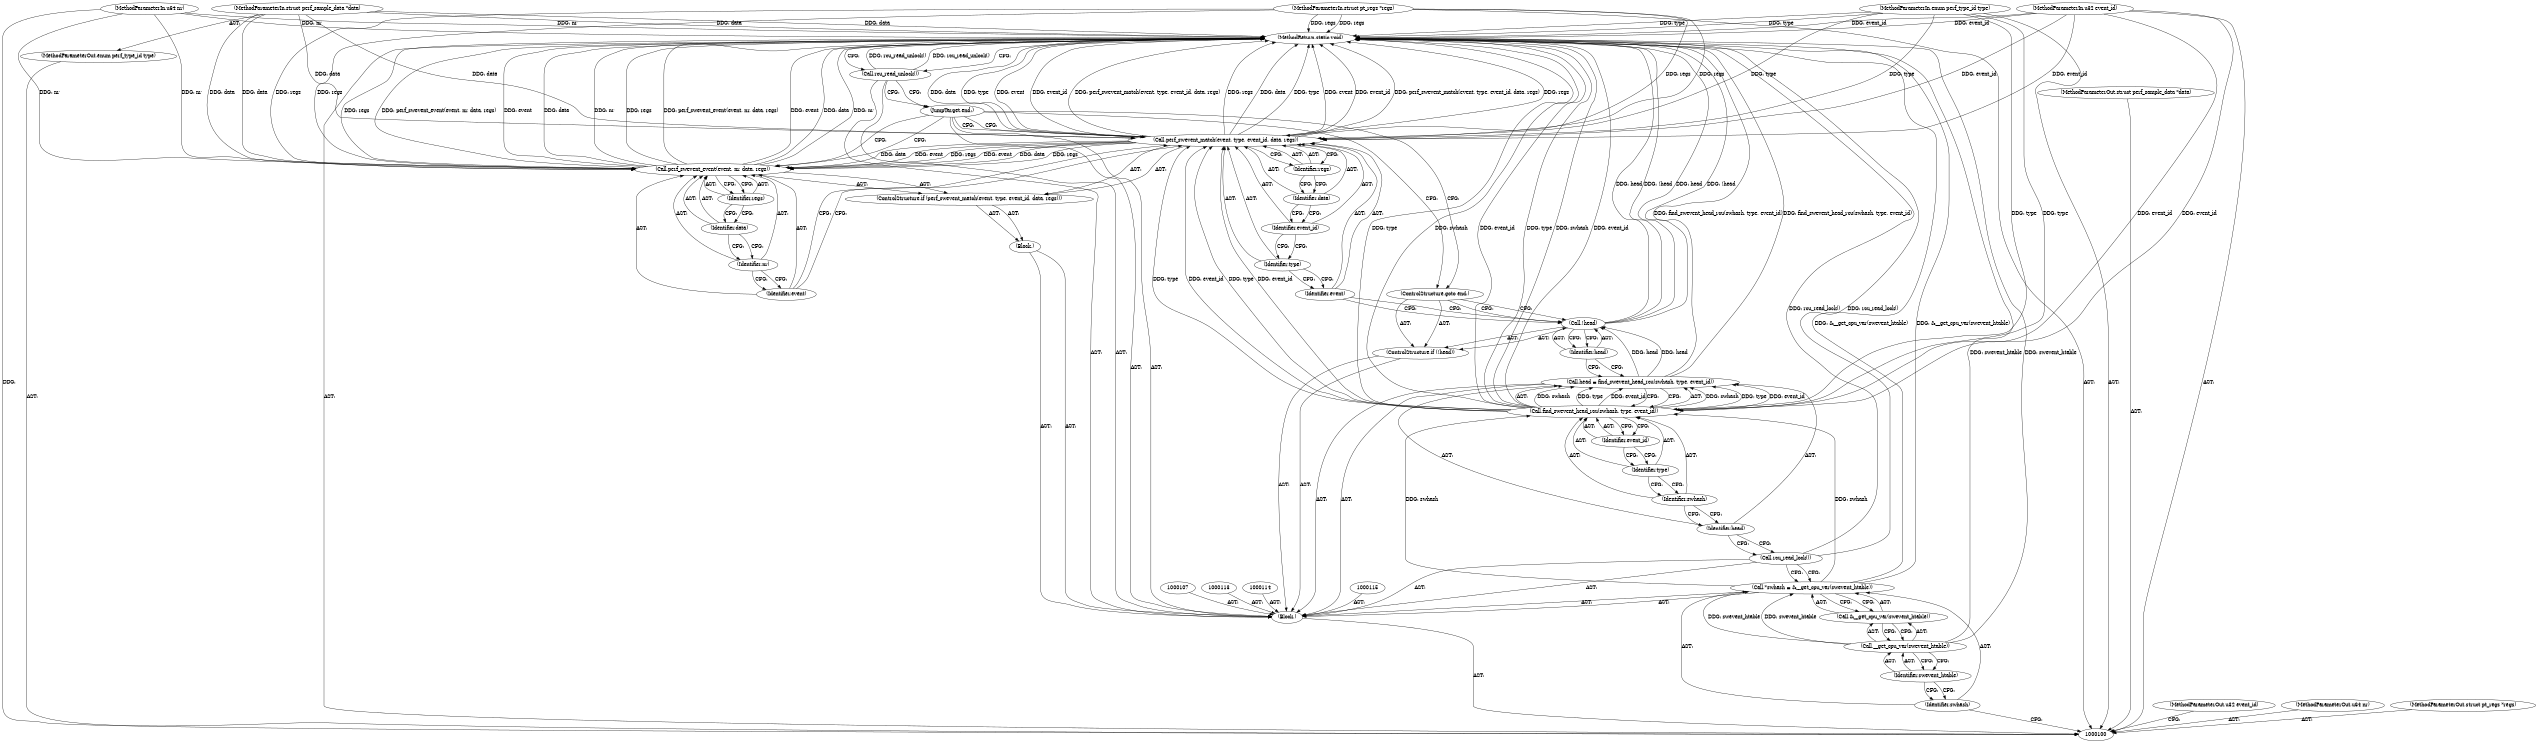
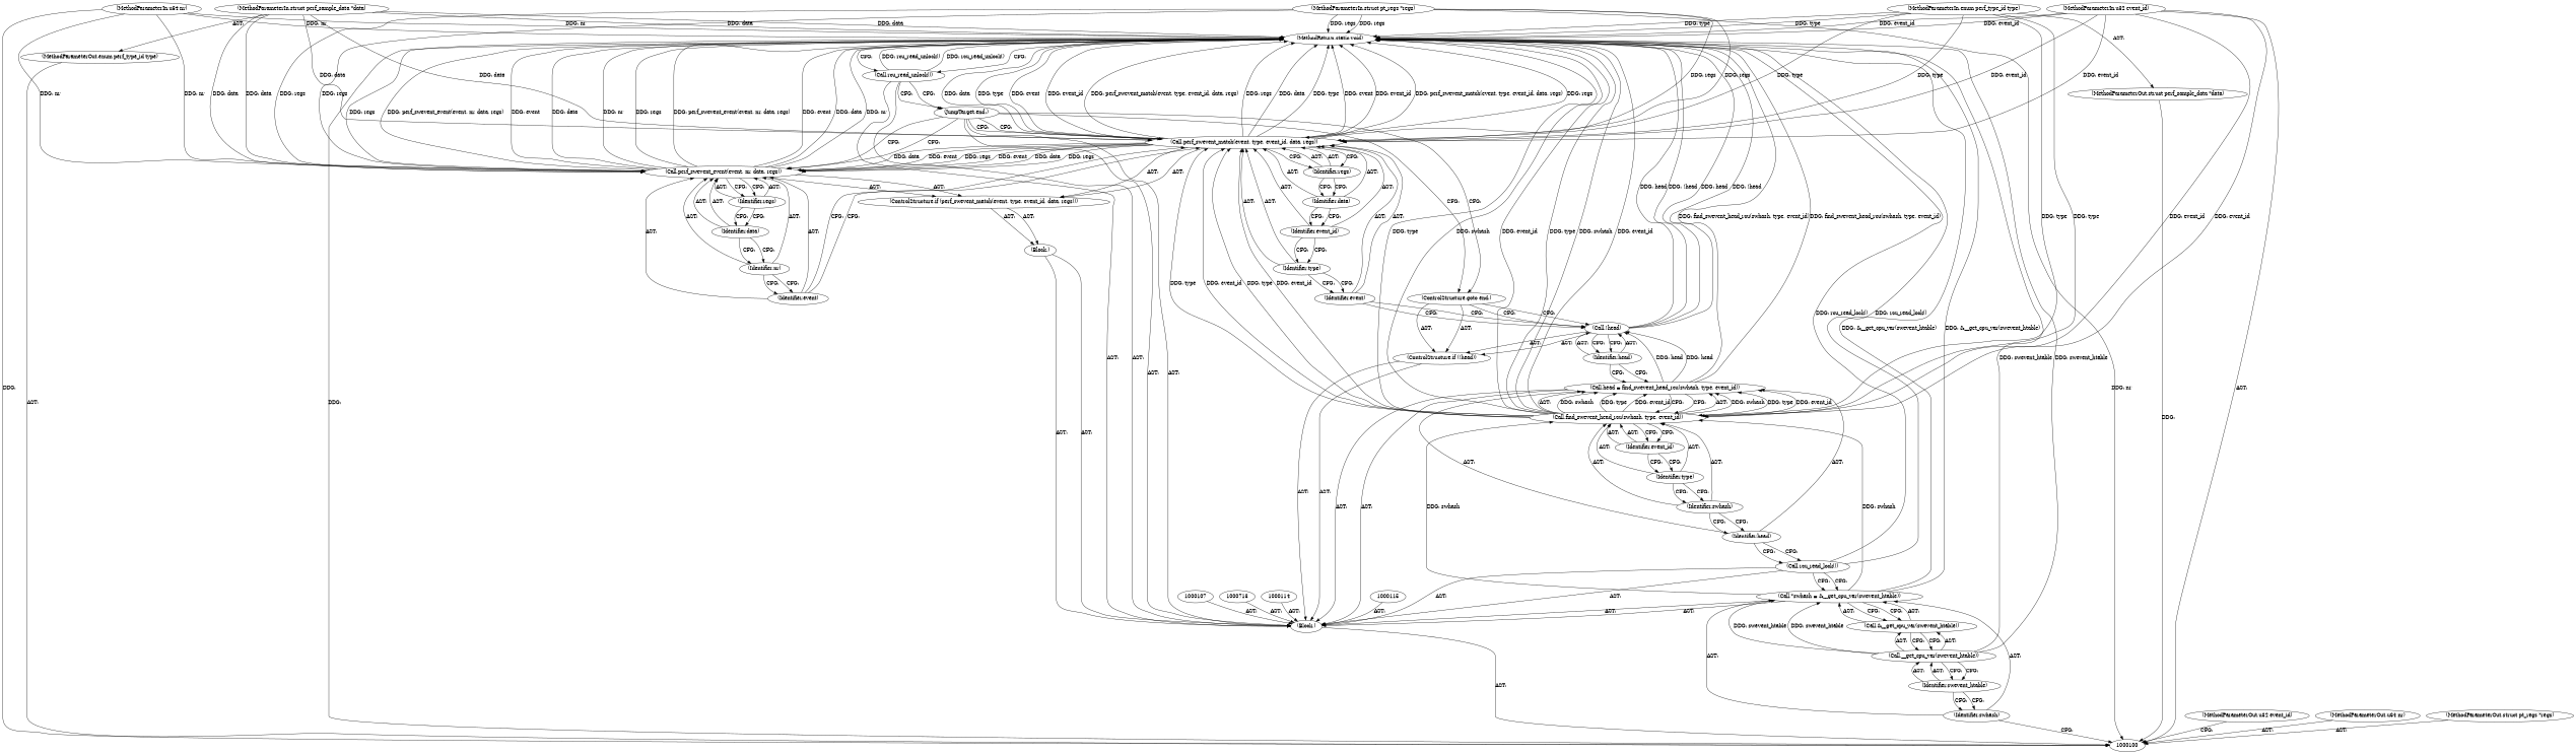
  digraph {
    n1 [label="(MethodReturn,static void)"]
    n2 [label="(Call,rcu_read_unlock())"]
    1000100
    n4 [label="(Block,)"]
    n5 [label="(JumpTarget,end:)"]
    n6 [label="(MethodParameterIn,enum perf_type_id type)"]
    n7 [label="(Call,find_swevent_head_rcu(swhash, type, event_id))"]
    n8 [label="(Call,perf_swevent_match(event, type, event_id, data, regs))"]
    n9 [label="(Call,head = find_swevent_head_rcu(swhash, type, event_id))"]
    n10 [label="(Identifier,event_id)"]
    n11 [label="(ControlStructure,if (perf_swevent_match(event, type, event_id, data, regs)))"]
    n12 [label="(Identifier,regs)"]
    n13 [label="(Call,perf_swevent_event(event, nr, data, regs))"]
    n14 [label="(MethodParameterOut,enum perf_type_id type)"]
    n15 [label="(MethodParameterIn,u32 event_id)"]
    n16 [label="(MethodParameterOut,u32 event_id)"]
    n17 [label="(Call,rcu_read_lock())"]
    n18 [label="(Call,*swhash = &__get_cpu_var(swevent_htable))"]
    n19 [label="(Call,&__get_cpu_var(swevent_htable))"]
    n20 [label="(Call,!head)"]
    n21 [label="(ControlStructure,if (!head))"]
    n22 [label="(Identifier,head)"]
    n23 [label="(Identifier,head)"]
    n24 [label="(Identifier,swhash)"]
    n25 [label="(Identifier,type)"]
    n26 [label="(ControlStructure,goto end;)"]
    n27 [label="(Block,)"]
    n28 [label="(Identifier,event)"]
    n29 [label="(Identifier,type)"]
    n30 [label="(Identifier,event_id)"]
    n31 [label="(Identifier,data)"]
    n32 [label="(Identifier,regs)"]
    n33 [label="(Identifier,event)"]
    n34 [label="(Identifier,nr)"]
    n35 [label="(Identifier,data)"]
    n36 [label="(MethodParameterIn,u64 nr)"]
    n37 [label="(MethodParameterOut,u64 nr)"]
    n38 [label="(MethodParameterIn,struct perf_sample_data *data)"]
    n39 [label="(MethodParameterOut,struct perf_sample_data *data)"]
    n40 [label="(MethodParameterIn,struct pt_regs *regs)"]
    n41 [label="(MethodParameterOut,struct pt_regs *regs)"]
    n42 [label="(Call,__get_cpu_var(swevent_htable))"]
    n43 [label="(Identifier,swhash)"]
    n44 [label="(Identifier,swevent_htable)"]
    1000107
-   1000113
+   1000113 [label=1000713]
    1000114
    1000115
    n1 -> n2 [label="CFG: "]
    n1 -> n2 [label="CFG: "]
-   n1 -> 1000100 [label="AST: "]
+   n1 -> 1000100 [label="DDG: "]
    n2 -> n1 [label="DDG: rcu_read_unlock()"]
    n2 -> n1 [label="DDG: rcu_read_unlock()"]
    n2 -> n4 [label="AST: "]
    n2 -> n4 [label="AST: "]
    n2 -> n5 [label="CFG: "]
    n2 -> n5 [label="CFG: "]
    n4 -> 1000100 [label="AST: "]
    n5 -> n4 [label="AST: "]
    n5 -> n4 [label="AST: "]
    n5 -> n8 [label="CFG: "]
    n5 -> n8 [label="CFG: "]
    n5 -> n13 [label="CFG: "]
    n5 -> n13 [label="CFG: "]
    n5 -> n26 [label="CFG: "]
    n5 -> n26 [label="CFG: "]
    n6 -> n1 [label="DDG: type"]
    n6 -> n1 [label="DDG: type"]
-   n6 -> 1000100 [label="AST: "]
+   n6 -> n39 [label="AST: "]
    n6 -> n7 [label="DDG: type"]
    n6 -> n7 [label="DDG: type"]
    n6 -> n8 [label="DDG: type"]
    n6 -> n8 [label="DDG: type"]
    n7 -> n1 [label="DDG: type"]
    n7 -> n1 [label="DDG: swhash"]
    n7 -> n1 [label="DDG: event_id"]
    n7 -> n1 [label="DDG: type"]
    n7 -> n1 [label="DDG: swhash"]
    n7 -> n1 [label="DDG: event_id"]
    n7 -> n8 [label="DDG: type"]
    n7 -> n8 [label="DDG: event_id"]
    n7 -> n8 [label="DDG: type"]
    n7 -> n8 [label="DDG: event_id"]
    n7 -> n9 [label="AST: "]
    n7 -> n9 [label="DDG: swhash"]
    n7 -> n9 [label="DDG: type"]
    n7 -> n9 [label="DDG: event_id"]
    n7 -> n9 [label="AST: "]
    n7 -> n9 [label="DDG: swhash"]
    n7 -> n9 [label="DDG: type"]
    n7 -> n9 [label="DDG: event_id"]
    n7 -> n10 [label="CFG: "]
    n7 -> n10 [label="CFG: "]
    n8 -> n1 [label="DDG: event"]
    n8 -> n1 [label="DDG: event_id"]
    n8 -> n1 [label="DDG: perf_swevent_match(event, type, event_id, data, regs)"]
    n8 -> n1 [label="DDG: regs"]
    n8 -> n1 [label="DDG: data"]
    n8 -> n1 [label="DDG: type"]
    n8 -> n1 [label="DDG: event"]
    n8 -> n1 [label="DDG: event_id"]
    n8 -> n1 [label="DDG: perf_swevent_match(event, type, event_id, data, regs)"]
    n8 -> n1 [label="DDG: regs"]
    n8 -> n1 [label="DDG: data"]
    n8 -> n1 [label="DDG: type"]
    n8 -> n11 [label="AST: "]
    n8 -> n11 [label="AST: "]
    n8 -> n12 [label="CFG: "]
    n8 -> n12 [label="CFG: "]
    n8 -> n13 [label="DDG: event"]
    n8 -> n13 [label="DDG: data"]
    n8 -> n13 [label="DDG: regs"]
    n8 -> n13 [label="DDG: event"]
    n8 -> n13 [label="DDG: data"]
    n8 -> n13 [label="DDG: regs"]
    n9 -> n1 [label="DDG: find_swevent_head_rcu(swhash, type, event_id)"]
    n9 -> n1 [label="DDG: find_swevent_head_rcu(swhash, type, event_id)"]
    n9 -> n4 [label="AST: "]
    n9 -> n4 [label="AST: "]
    n9 -> n7 [label="CFG: "]
    n9 -> n7 [label="CFG: "]
    n9 -> n20 [label="DDG: head"]
    n9 -> n20 [label="DDG: head"]
    n10 -> n7 [label="AST: "]
    n10 -> n7 [label="AST: "]
    n10 -> n25 [label="CFG: "]
    n10 -> n25 [label="CFG: "]
    n11 -> n27 [label="AST: "]
    n11 -> n27 [label="AST: "]
    n12 -> n8 [label="AST: "]
    n12 -> n8 [label="AST: "]
    n12 -> n31 [label="CFG: "]
    n12 -> n31 [label="CFG: "]
    n13 -> n1 [label="DDG: data"]
    n13 -> n1 [label="DDG: nr"]
    n13 -> n1 [label="DDG: regs"]
    n13 -> n1 [label="DDG: perf_swevent_event(event, nr, data, regs)"]
    n13 -> n1 [label="DDG: event"]
    n13 -> n1 [label="DDG: data"]
    n13 -> n1 [label="DDG: nr"]
    n13 -> n1 [label="DDG: regs"]
    n13 -> n1 [label="DDG: perf_swevent_event(event, nr, data, regs)"]
    n13 -> n1 [label="DDG: event"]
    n13 -> n11 [label="AST: "]
    n13 -> n11 [label="AST: "]
    n13 -> n32 [label="CFG: "]
    n13 -> n32 [label="CFG: "]
    n14 -> 1000100 [label="AST: "]
    n15 -> n1 [label="DDG: event_id"]
    n15 -> n1 [label="DDG: event_id"]
    n15 -> 1000100 [label="AST: "]
    n15 -> n7 [label="DDG: event_id"]
    n15 -> n7 [label="DDG: event_id"]
    n15 -> n8 [label="DDG: event_id"]
    n15 -> n8 [label="DDG: event_id"]
    n16 -> 1000100 [label="CFG: "]
    n17 -> n1 [label="DDG: rcu_read_lock()"]
    n17 -> n1 [label="DDG: rcu_read_lock()"]
    n17 -> n4 [label="AST: "]
    n17 -> n4 [label="AST: "]
    n17 -> n18 [label="CFG: "]
    n17 -> n18 [label="CFG: "]
    n18 -> n1 [label="DDG: &__get_cpu_var(swevent_htable)"]
    n18 -> n1 [label="DDG: &__get_cpu_var(swevent_htable)"]
    n18 -> n4 [label="AST: "]
    n18 -> n4 [label="AST: "]
    n18 -> n7 [label="DDG: swhash"]
    n18 -> n7 [label="DDG: swhash"]
    n18 -> n19 [label="CFG: "]
    n18 -> n19 [label="CFG: "]
    n19 -> n18 [label="AST: "]
    n19 -> n18 [label="AST: "]
    n19 -> n42 [label="CFG: "]
    n19 -> n42 [label="CFG: "]
    n20 -> n1 [label="DDG: head"]
    n20 -> n1 [label="DDG: !head"]
    n20 -> n1 [label="DDG: head"]
    n20 -> n1 [label="DDG: !head"]
    n20 -> n21 [label="AST: "]
    n20 -> n21 [label="AST: "]
    n20 -> n22 [label="CFG: "]
    n20 -> n22 [label="CFG: "]
    n21 -> n4 [label="AST: "]
    n21 -> n4 [label="AST: "]
    n22 -> n9 [label="CFG: "]
    n22 -> n9 [label="CFG: "]
    n22 -> n20 [label="AST: "]
    n22 -> n20 [label="AST: "]
    n23 -> n9 [label="AST: "]
    n23 -> n9 [label="AST: "]
    n23 -> n17 [label="CFG: "]
    n23 -> n17 [label="CFG: "]
    n24 -> n7 [label="AST: "]
    n24 -> n7 [label="AST: "]
    n24 -> n23 [label="CFG: "]
    n24 -> n23 [label="CFG: "]
    n25 -> n7 [label="AST: "]
    n25 -> n7 [label="AST: "]
    n25 -> n24 [label="CFG: "]
    n25 -> n24 [label="CFG: "]
    n26 -> n20 [label="CFG: "]
    n26 -> n20 [label="CFG: "]
    n26 -> n21 [label="AST: "]
    n26 -> n21 [label="AST: "]
    n27 -> n4 [label="AST: "]
    n27 -> n4 [label="AST: "]
    n28 -> n8 [label="AST: "]
    n28 -> n8 [label="AST: "]
    n28 -> n20 [label="CFG: "]
    n28 -> n20 [label="CFG: "]
    n29 -> n8 [label="AST: "]
    n29 -> n8 [label="AST: "]
    n29 -> n28 [label="CFG: "]
    n29 -> n28 [label="CFG: "]
    n30 -> n8 [label="AST: "]
    n30 -> n8 [label="AST: "]
    n30 -> n29 [label="CFG: "]
    n30 -> n29 [label="CFG: "]
    n31 -> n8 [label="AST: "]
    n31 -> n8 [label="AST: "]
    n31 -> n30 [label="CFG: "]
    n31 -> n30 [label="CFG: "]
    n32 -> n13 [label="AST: "]
    n32 -> n13 [label="AST: "]
    n32 -> n35 [label="CFG: "]
    n32 -> n35 [label="CFG: "]
    n33 -> n8 [label="CFG: "]
    n33 -> n8 [label="CFG: "]
    n33 -> n13 [label="AST: "]
    n33 -> n13 [label="AST: "]
    n34 -> n13 [label="AST: "]
    n34 -> n13 [label="AST: "]
    n34 -> n33 [label="CFG: "]
    n34 -> n33 [label="CFG: "]
    n35 -> n13 [label="AST: "]
    n35 -> n13 [label="AST: "]
    n35 -> n34 [label="CFG: "]
    n35 -> n34 [label="CFG: "]
    n36 -> n1 [label="DDG: nr"]
    n36 -> n1 [label="DDG: nr"]
    n36 -> 1000100 [label="DDG: "]
    n36 -> n13 [label="DDG: nr"]
    n36 -> n13 [label="DDG: nr"]
    n37 -> 1000100 [label="AST: "]
    n38 -> n1 [label="DDG: data"]
    n38 -> n1 [label="DDG: data"]
    n38 -> n8 [label="DDG: data"]
    n38 -> n8 [label="DDG: data"]
    n38 -> n13 [label="DDG: data"]
    n38 -> n13 [label="DDG: data"]
    n38 -> n14 [label="AST: "]
-   n39 -> 1000100 [label="AST: "]
+   n39 -> 1000100 [label="DDG: "]
    n40 -> n1 [label="DDG: regs"]
    n40 -> n1 [label="DDG: regs"]
-   n40 -> 1000100 [label="AST: "]
+   n40 -> 1000100 [label="DDG: nr"]
    n40 -> n8 [label="DDG: regs"]
    n40 -> n8 [label="DDG: regs"]
    n40 -> n13 [label="DDG: regs"]
    n40 -> n13 [label="DDG: regs"]
    n41 -> 1000100 [label="AST: "]
    n42 -> n1 [label="DDG: swevent_htable"]
    n42 -> n1 [label="DDG: swevent_htable"]
    n42 -> n18 [label="DDG: swevent_htable"]
    n42 -> n18 [label="DDG: swevent_htable"]
    n42 -> n19 [label="AST: "]
    n42 -> n19 [label="AST: "]
    n42 -> n44 [label="CFG: "]
    n42 -> n44 [label="CFG: "]
    n43 -> 1000100 [label="CFG: "]
    n43 -> n18 [label="AST: "]
    n43 -> n18 [label="AST: "]
    n44 -> n42 [label="AST: "]
    n44 -> n42 [label="AST: "]
    n44 -> n43 [label="CFG: "]
    n44 -> n43 [label="CFG: "]
    1000107 -> n4 [label="AST: "]
    1000113 -> n4 [label="AST: "]
    1000114 -> n4 [label="AST: "]
    1000115 -> n4 [label="AST: "]
  }
